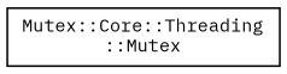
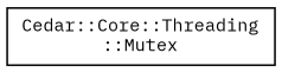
  digraph {
    rankdir=LR
    fontname="IBM Plex Mono"
-   n1 [color=black fillcolor=white fontname="IBM Plex Mono" fontsize=10 height=0.2 label="Mutex::Core::Threading\l::Mutex" shape=record style=filled width=0.4]
+   n1 [color=black fillcolor=white fontname="IBM Plex Mono" fontsize=10 height=0.2 label="Cedar::Core::Threading\l::Mutex" shape=record style=filled width=0.4]
  }
